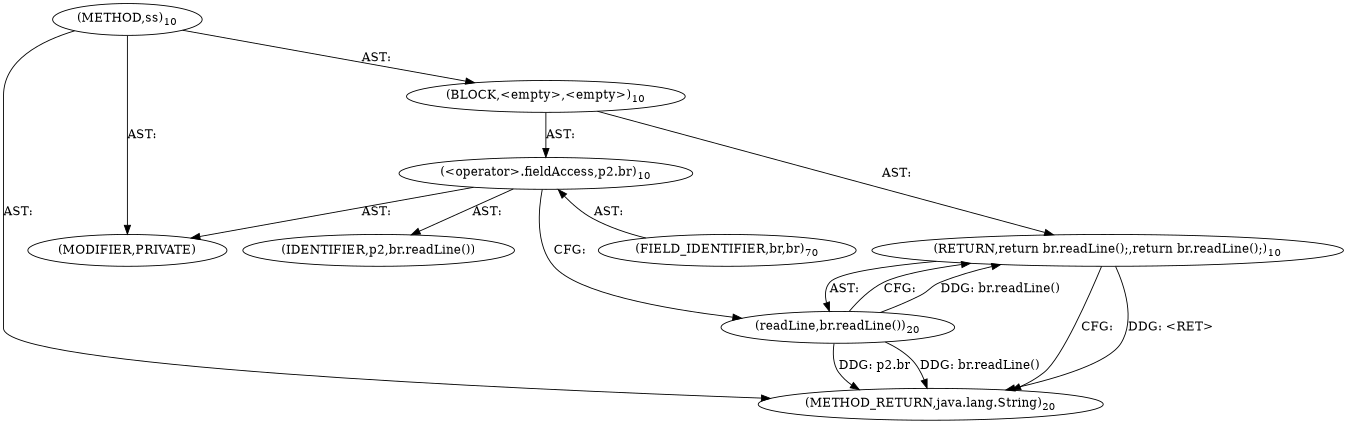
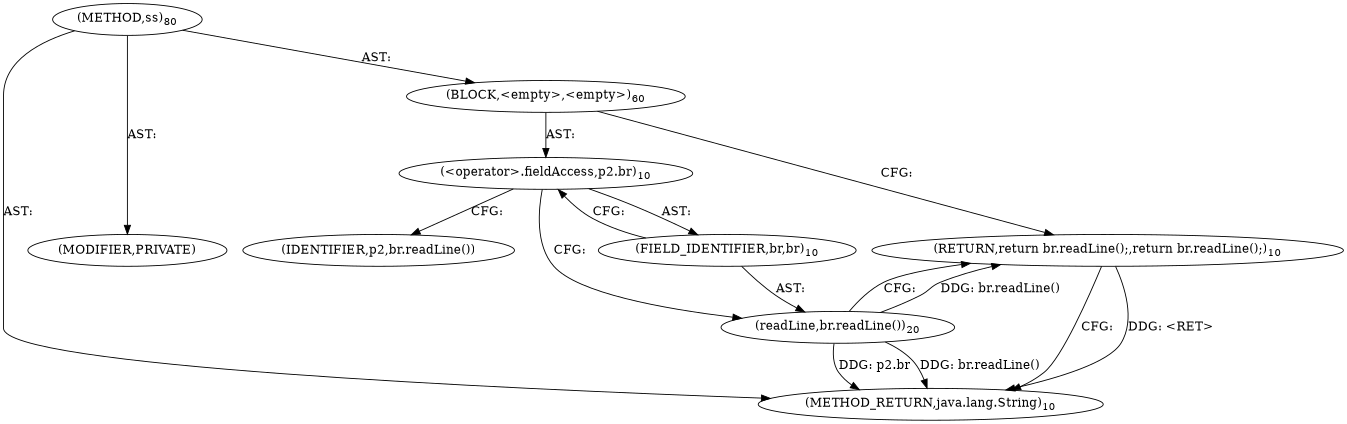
  digraph {
-   n1 [label=<(METHOD,ss)<SUB>10</SUB>>]
-   n2 [label=<(BLOCK,&lt;empty&gt;,&lt;empty&gt;)<SUB>10</SUB>>]
+   n1 [label=<(METHOD,ss)<SUB>80</SUB>>]
+   n2 [label=<(BLOCK,&lt;empty&gt;,&lt;empty&gt;)<SUB>60</SUB>>]
    n3 [label=<(MODIFIER,PRIVATE)>]
-   n4 [label=<(METHOD_RETURN,java.lang.String)<SUB>20</SUB>>]
+   n4 [label=<(METHOD_RETURN,java.lang.String)<SUB>10</SUB>>]
    n5 [label=<(RETURN,return br.readLine();,return br.readLine();)<SUB>10</SUB>>]
    n6 [label=<(&lt;operator&gt;.fieldAccess,p2.br)<SUB>10</SUB>>]
-   n7 [label=<(FIELD_IDENTIFIER,br,br)<SUB>70</SUB>>]
+   n7 [label=<(FIELD_IDENTIFIER,br,br)<SUB>10</SUB>>]
    n8 [label=<(readLine,br.readLine())<SUB>20</SUB>>]
    n9 [label=<(IDENTIFIER,p2,br.readLine())>]
    n1 -> n2 [label="AST: "]
    n1 -> n3 [label="AST: "]
    n1 -> n4 [label="AST: "]
-   n2 -> n5 [label="AST: "]
+   n2 -> n5 [label="CFG: "]
    n2 -> n6 [label="AST: "]
    n5 -> n4 [label="CFG: "]
    n5 -> n4 [label="DDG: &lt;RET&gt;"]
-   n5 -> n8 [label="AST: "]
-   n6 -> n3 [label="AST: "]
+   n7 -> n8 [label="AST: "]
+   n6 -> n7 [label="AST: "]
    n6 -> n8 [label="CFG: "]
-   n6 -> n9 [label="AST: "]
-   n7 -> n6 [label="AST: "]
+   n6 -> n9 [label="CFG: "]
+   n7 -> n6 [label="CFG: "]
    n8 -> n4 [label="DDG: p2.br"]
    n8 -> n4 [label="DDG: br.readLine()"]
    n8 -> n5 [label="CFG: "]
    n8 -> n5 [label="DDG: br.readLine()"]
  }
